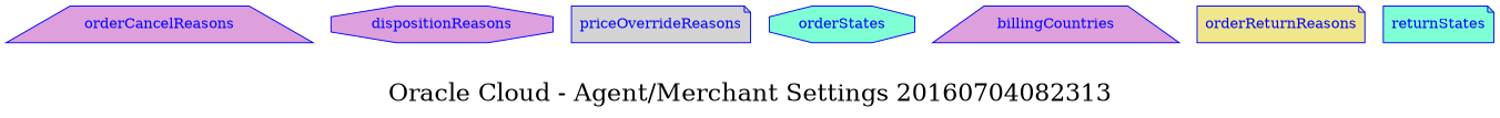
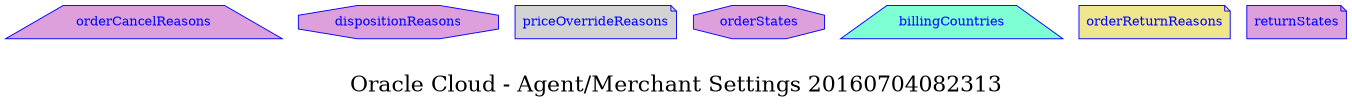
  digraph {
    fontsize=24
    label="Oracle Cloud - Agent/Merchant Settings 20160704082313"
    splines=true
    node [color=blue fontcolor=blue shape=note style=filled fillcolor=plum]
    orderCancelReasons [shape=trapezium]
    dispositionReasons [shape=octagon]
    priceOverrideReasons [fillcolor=lightgrey]
-   orderStates [shape=octagon fillcolor=aquamarine]
-   billingCountries [shape=trapezium]
+   orderStates [shape=octagon]
+   billingCountries [shape=trapezium fillcolor=aquamarine]
    orderReturnReasons [fillcolor=khaki]
-   returnStates [fillcolor=aquamarine]
+   returnStates
  }
